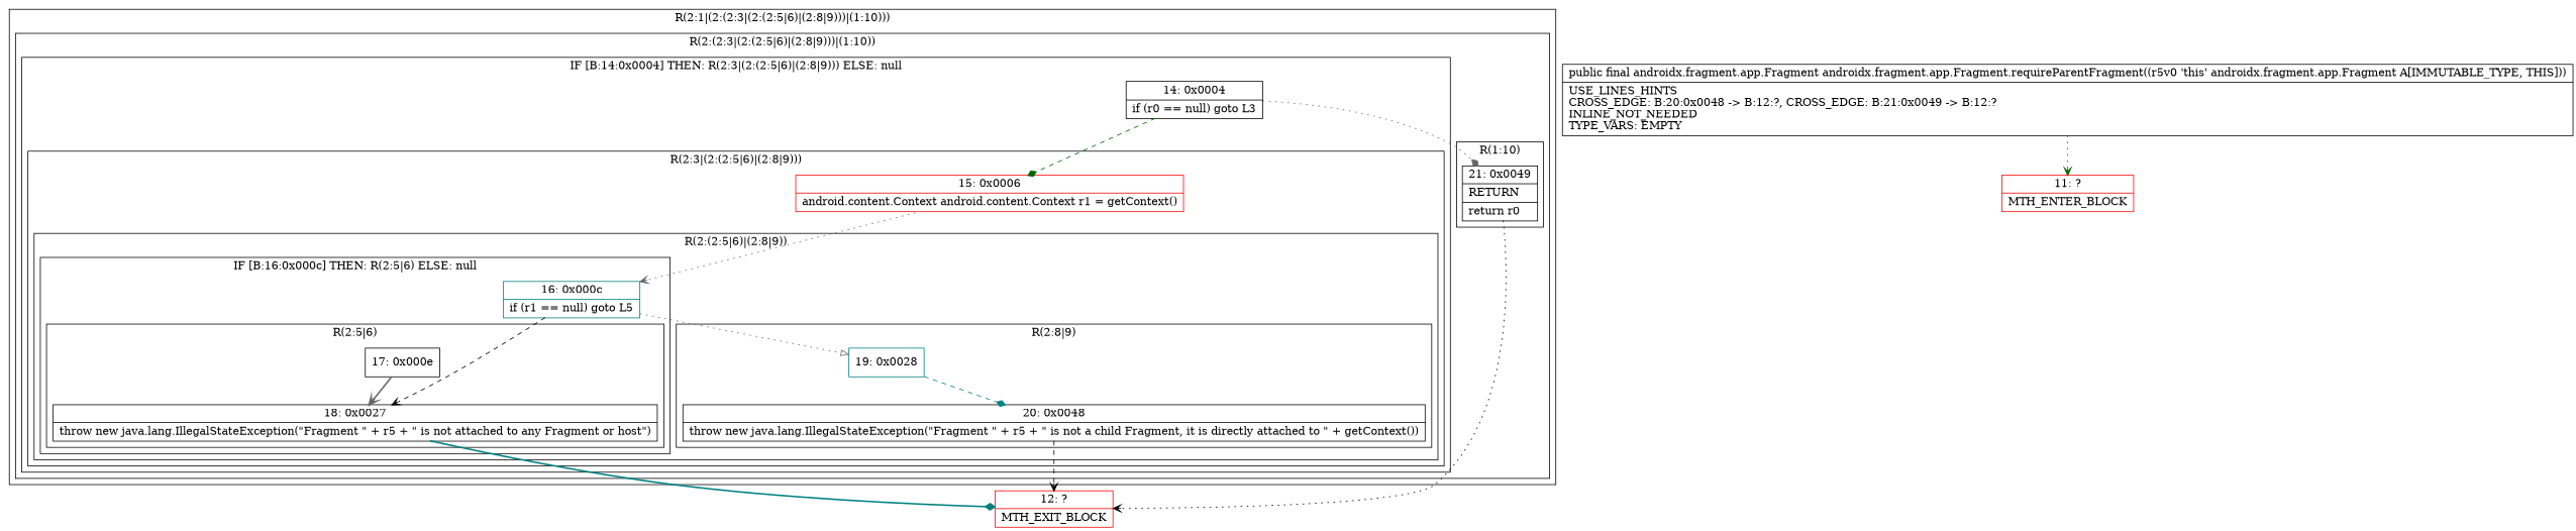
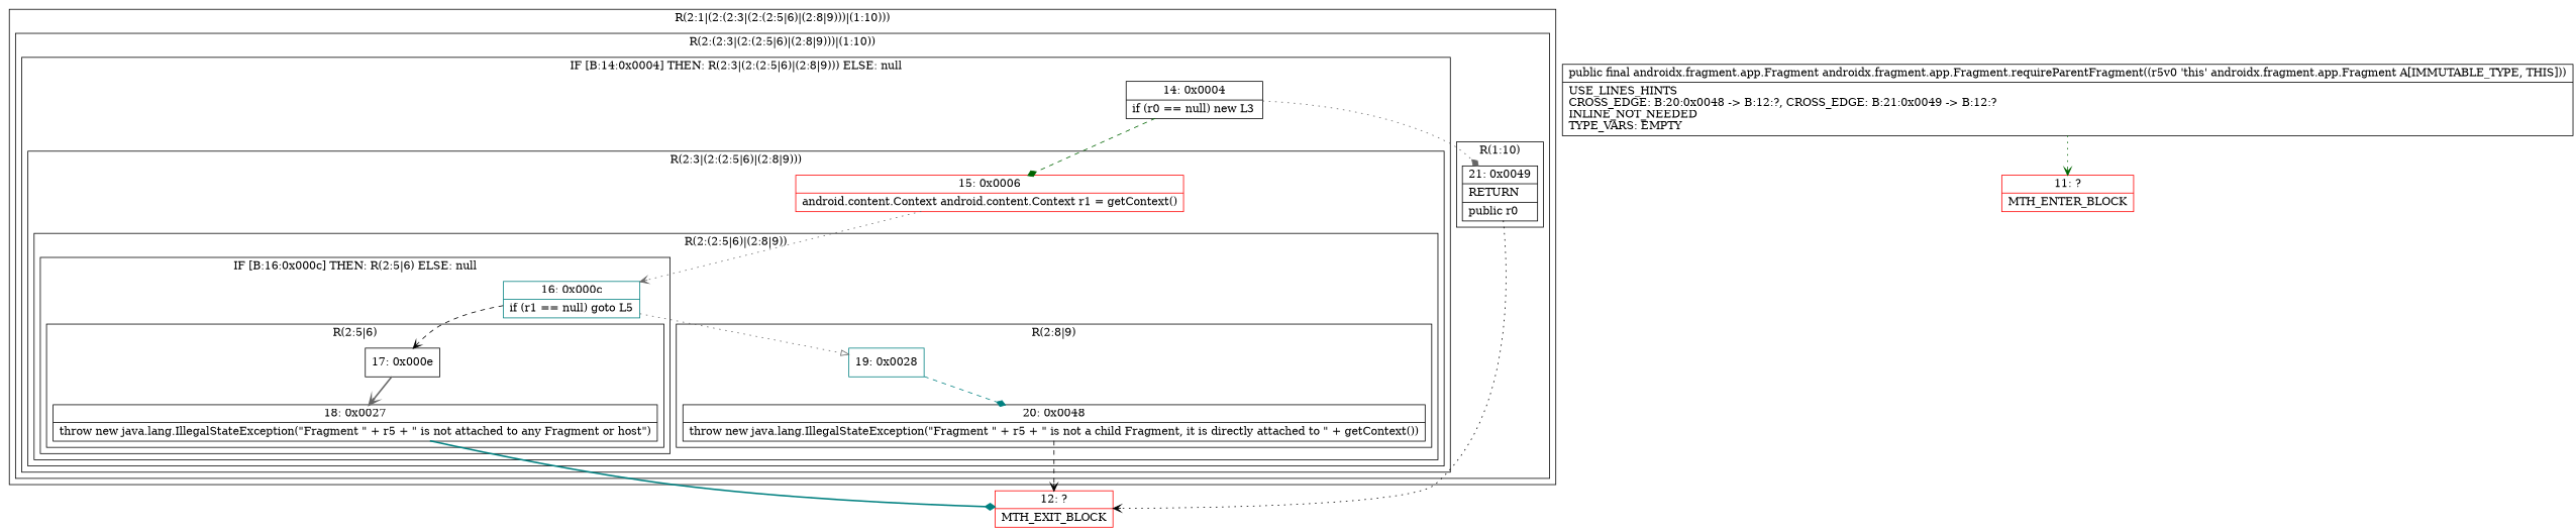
  digraph {
    node [color=black shape=record]
    edge [arrowhead=vee color=gray40 style=dotted]
    n1 [label="{17\:\ 0x000e}"]
    n2 [label="{18\:\ 0x0027|throw new java.lang.IllegalStateException(\"Fragment \" + r5 + \" is not attached to any Fragment or host\")\l}"]
    n3 [color=teal label="{16\:\ 0x000c|if (r1 == null) goto L5\l}"]
    n4 [color=teal label="{19\:\ 0x0028}"]
    n5 [label="{20\:\ 0x0048|throw new java.lang.IllegalStateException(\"Fragment \" + r5 + \" is not a child Fragment, it is directly attached to \" + getContext())\l}"]
    n6 [color=red label="{15\:\ 0x0006|android.content.Context android.content.Context r1 = getContext()\l}"]
-   n7 [label="{14\:\ 0x0004|if (r0 == null) goto L3\l}"]
-   n8 [label="{21\:\ 0x0049|RETURN\l|return r0\l}"]
+   n7 [label="{14\:\ 0x0004|if (r0 == null) new L3\l}"]
+   n8 [label="{21\:\ 0x0049|RETURN\l|public r0\l}"]
    n9 [color=red label="{12\:\ ?|MTH_EXIT_BLOCK\l}"]
    n10 [color=red label="{11\:\ ?|MTH_ENTER_BLOCK\l}"]
    n11 [label="{public final androidx.fragment.app.Fragment androidx.fragment.app.Fragment.requireParentFragment((r5v0 'this' androidx.fragment.app.Fragment A[IMMUTABLE_TYPE, THIS]))  | USE_LINES_HINTS\lCROSS_EDGE: B:20:0x0048 \-\> B:12:?, CROSS_EDGE: B:21:0x0049 \-\> B:12:?\lINLINE_NOT_NEEDED\lTYPE_VARS: EMPTY\l}"]
    subgraph cluster_1 {
      label="R(2:1|(2:(2:3|(2:(2:5|6)|(2:8|9)))|(1:10)))"
      subgraph cluster_2 {
        label="R(2:(2:3|(2:(2:5|6)|(2:8|9)))|(1:10))"
        subgraph cluster_3 {
          label="IF [B:14:0x0004] THEN: R(2:3|(2:(2:5|6)|(2:8|9))) ELSE: null"
          n7
          subgraph cluster_4 {
            label="R(2:3|(2:(2:5|6)|(2:8|9)))"
            n6
            subgraph cluster_5 {
              label="R(2:(2:5|6)|(2:8|9))"
              subgraph cluster_6 {
                label="IF [B:16:0x000c] THEN: R(2:5|6) ELSE: null"
                n3
                subgraph cluster_7 {
                  label="R(2:5|6)"
                  n1
                  n2
                }
              }
              subgraph cluster_8 {
                label="R(2:8|9)"
                n4
                n5
              }
            }
          }
        }
        subgraph cluster_9 {
          label="R(1:10)"
          n8
        }
      }
    }
    n1 -> n2 [style=bold]
    n2 -> n9 [arrowhead=diamond color=teal style=bold]
-   n3 -> n2 [color=black style=dashed]
+   n3 -> n1 [color=black style=dashed]
    n3 -> n4 [arrowhead=onormal]
    n4 -> n5 [arrowhead=diamond color=teal style=dashed]
    n5 -> n9 [color=black style=dashed]
    n6 -> n3
    n7 -> n6 [arrowhead=diamond color=darkgreen style=dashed]
    n7 -> n8 [arrowhead=diamond]
    n8 -> n9 [color=black]
    n11 -> n10 [color=darkgreen]
  }
